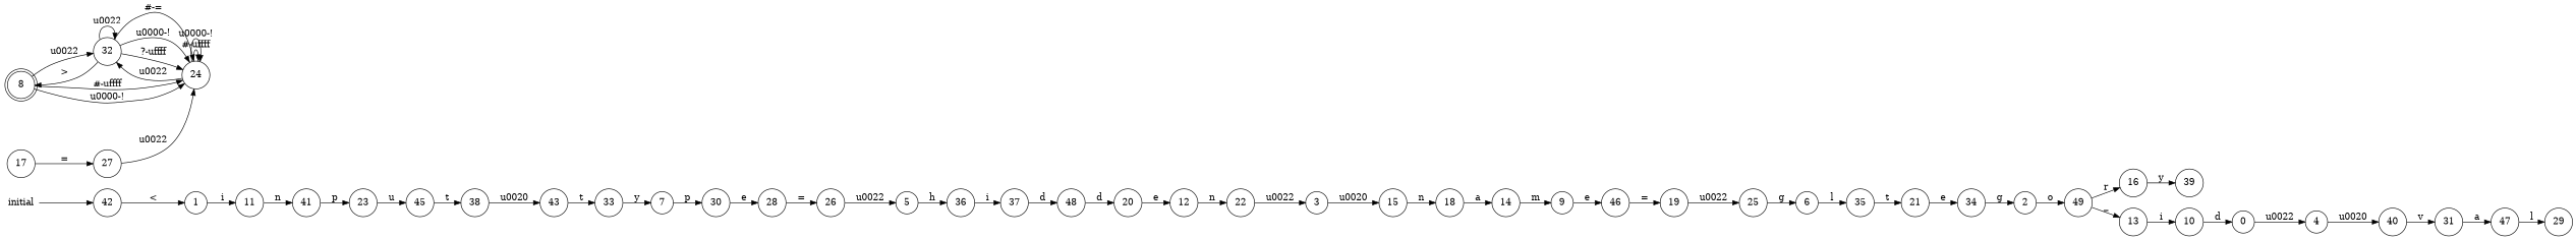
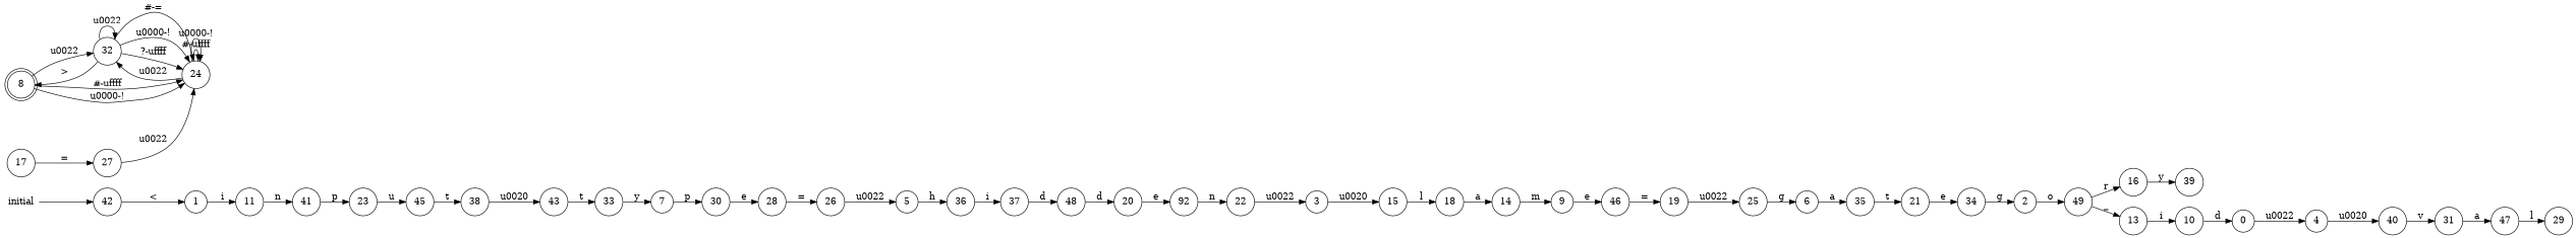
  digraph {
    rankdir=LR
    node [shape=circle]
    0
    4
    40
    31
    1
    11
    41
    23
    2
    49
    16
    13
    39
    3
    15
    18
    14
    47
    5
    36
    37
    48
    6
    35
    21
    34
    7
    30
    28
    26
    8 [shape=doublecircle]
    32
    24
    9
    46
    19
    25
    10
    45
-   12
+   12 [label=92]
    22
    17
    27
    20
    38
    43
    29
    33
    42
    initial [shape=plaintext]
    0 -> 4 [label="\u0022"]
    4 -> 40 [label="\u0020"]
    40 -> 31 [label=v]
    31 -> 47 [label=a]
    1 -> 11 [label=i]
    11 -> 41 [label=n]
    41 -> 23 [label=p]
    23 -> 45 [label=u]
    2 -> 49 [label=o]
    49 -> 16 [label=r]
    49 -> 13 [label=_]
    16 -> 39 [label=y]
    13 -> 10 [label=i]
    3 -> 15 [label="\u0020"]
-   15 -> 18 [label=n]
+   15 -> 18 [label=l]
    18 -> 14 [label=a]
    14 -> 9 [label=m]
    47 -> 29 [label=l]
    5 -> 36 [label=h]
    36 -> 37 [label=i]
    37 -> 48 [label=d]
    48 -> 20 [label=d]
-   6 -> 35 [label=l]
+   6 -> 35 [label=a]
    35 -> 21 [label=t]
    21 -> 34 [label=e]
    34 -> 2 [label=g]
    7 -> 30 [label=p]
    30 -> 28 [label=e]
    28 -> 26 [label="="]
    26 -> 5 [label="\u0022"]
    8 -> 32 [label="\u0022"]
    8 -> 24 [label="#-\uffff"]
    8 -> 24 [label="\u0000-!"]
    32 -> 8 [label=">"]
    32 -> 32 [label="\u0022"]
    32 -> 24 [label="#-="]
    32 -> 24 [label="\u0000-!"]
    32 -> 24 [label="?-\uffff"]
    24 -> 32 [label="\u0022"]
    24 -> 24 [label="#-\uffff"]
    24 -> 24 [label="\u0000-!"]
    9 -> 46 [label=e]
    46 -> 19 [label="="]
    19 -> 25 [label="\u0022"]
    25 -> 6 [label=g]
    10 -> 0 [label=d]
    45 -> 38 [label=t]
    12 -> 22 [label=n]
    22 -> 3 [label="\u0022"]
    17 -> 27 [label="="]
    27 -> 24 [label="\u0022"]
    20 -> 12 [label=e]
    38 -> 43 [label="\u0020"]
    43 -> 33 [label=t]
    33 -> 7 [label=y]
    42 -> 1 [label="<"]
    initial -> 42
  }
